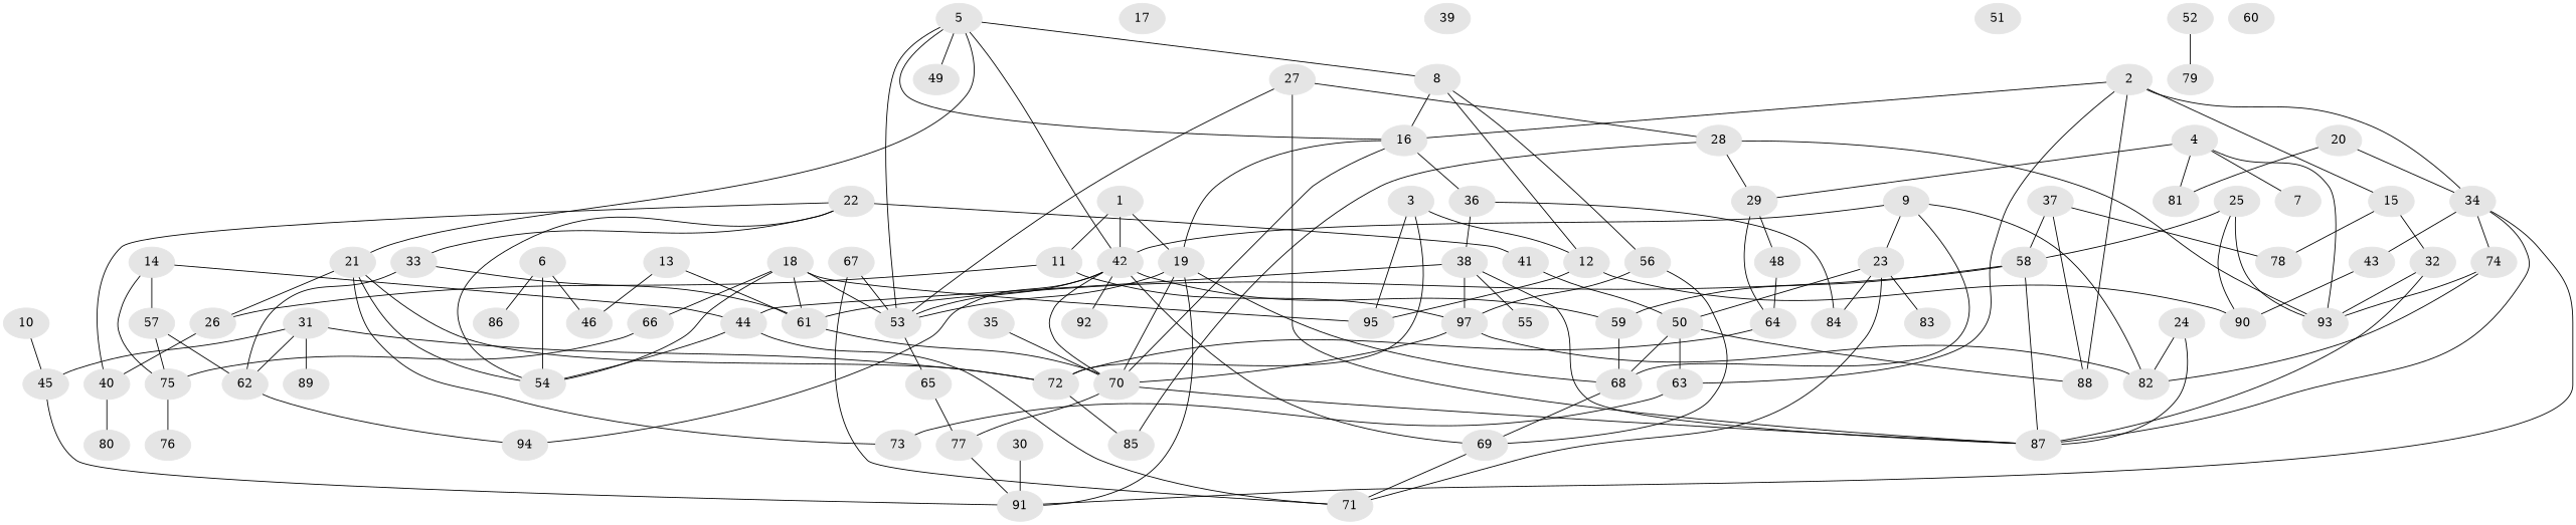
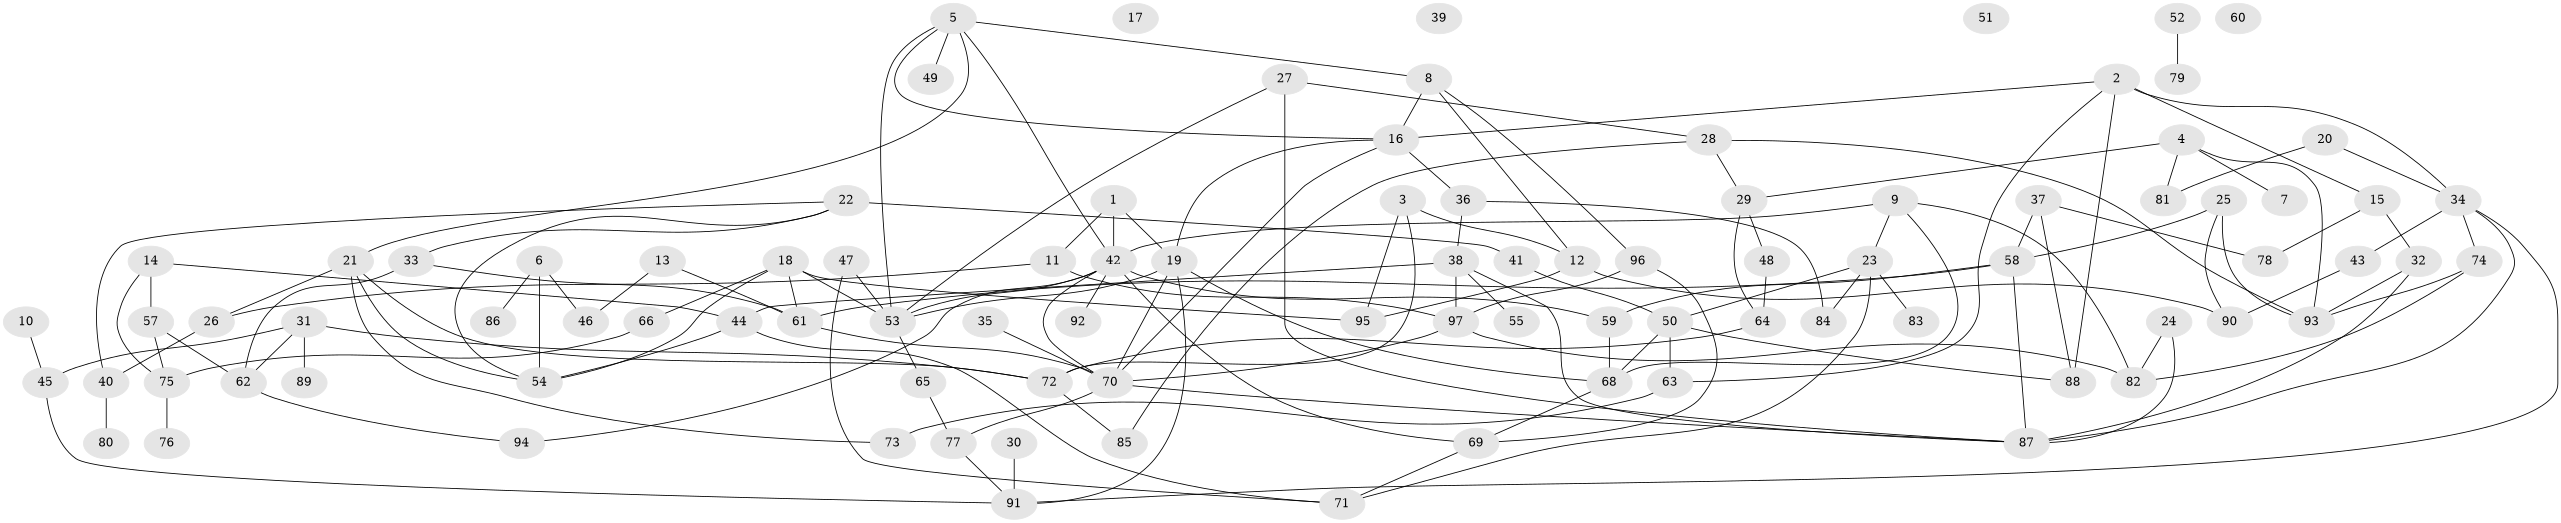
  graph {
    node [color=gray90 style=filled]
    1
    11
    19
    42
    26
    n6 [label=97]
    53
    68
    70
    91
    59
    69
    92
    94
    2
    15
    16
    34
    63
    88
    32
    78
    36
    87
    43
    74
    73
    3
    12
    72
    95
    90
    85
    4
    7
    29
    81
    93
    48
    64
    5
    8
    21
    49
-   56
+   56 [label=96]
    54
    65
    6
    46
    86
    9
    23
    82
    50
    71
    83
    84
    10
    45
    40
    13
    61
    14
    44
    57
    75
    62
    76
    38
    77
    17
    18
    66
    20
    22
    33
    41
    80
    24
    25
    58
    27
    28
    30
    31
    89
    35
    55
    37
    39
-   47 [label=67]
+   47
    51
    52
    79
    60
    1 -- 11
    1 -- 19
    1 -- 42
    11 -- 26
    11 -- n6
    19 -- 53
    19 -- 68
    19 -- 70
    19 -- 91
    42 -- 53
    42 -- 70
    42 -- 59
    42 -- 69
    42 -- 92
    42 -- 94
    26 -- 40
    n6 -- 70
    n6 -- 82
    53 -- 65
    68 -- 69
    70 -- 87
    70 -- 77
    59 -- 68
    69 -- 71
    2 -- 15
    2 -- 16
    2 -- 34
    2 -- 63
    2 -- 88
    15 -- 32
    15 -- 78
    16 -- 19
    16 -- 70
    16 -- 36
    34 -- 91
    34 -- 87
    34 -- 43
    34 -- 74
    63 -- 73
    32 -- 87
    32 -- 93
    36 -- 84
    36 -- 38
    43 -- 90
    74 -- 93
    74 -- 82
    3 -- 12
    3 -- 72
    3 -- 95
    12 -- 95
    12 -- 90
    72 -- 85
    4 -- 7
    4 -- 29
    4 -- 81
    4 -- 93
    29 -- 48
    29 -- 64
    48 -- 64
    64 -- 72
    5 -- 42
    5 -- 53
    5 -- 16
    5 -- 8
    5 -- 21
    5 -- 49
    8 -- 16
    8 -- 12
    8 -- 56
    21 -- 26
    21 -- 73
    21 -- 72
    21 -- 54
    56 -- n6
    56 -- 69
    65 -- 77
    6 -- 54
    6 -- 46
    6 -- 86
    9 -- 42
    9 -- 68
    9 -- 23
    9 -- 82
    23 -- 50
    23 -- 71
    23 -- 83
    23 -- 84
    50 -- 68
    50 -- 63
    50 -- 88
    10 -- 45
    45 -- 91
    40 -- 80
    13 -- 46
    13 -- 61
    61 -- 70
    14 -- 44
    14 -- 57
    14 -- 75
    44 -- 54
    44 -- 71
    57 -- 75
    57 -- 62
    75 -- 76
    62 -- 94
    38 -- n6
    38 -- 87
    38 -- 44
    38 -- 55
    77 -- 91
    18 -- 53
    18 -- 95
    18 -- 54
    18 -- 61
    18 -- 66
    66 -- 75
    20 -- 34
    20 -- 81
    22 -- 54
    22 -- 40
    22 -- 33
    22 -- 41
    33 -- 61
    33 -- 62
    41 -- 50
    24 -- 87
    24 -- 82
    25 -- 90
    25 -- 93
    25 -- 58
    58 -- 59
    58 -- 87
    58 -- 61
    27 -- 53
    27 -- 87
    27 -- 28
    28 -- 85
    28 -- 29
    28 -- 93
    30 -- 91
    31 -- 72
    31 -- 45
    31 -- 62
    31 -- 89
    35 -- 70
    37 -- 88
    37 -- 78
    37 -- 58
    47 -- 53
    47 -- 71
    52 -- 79
  }
